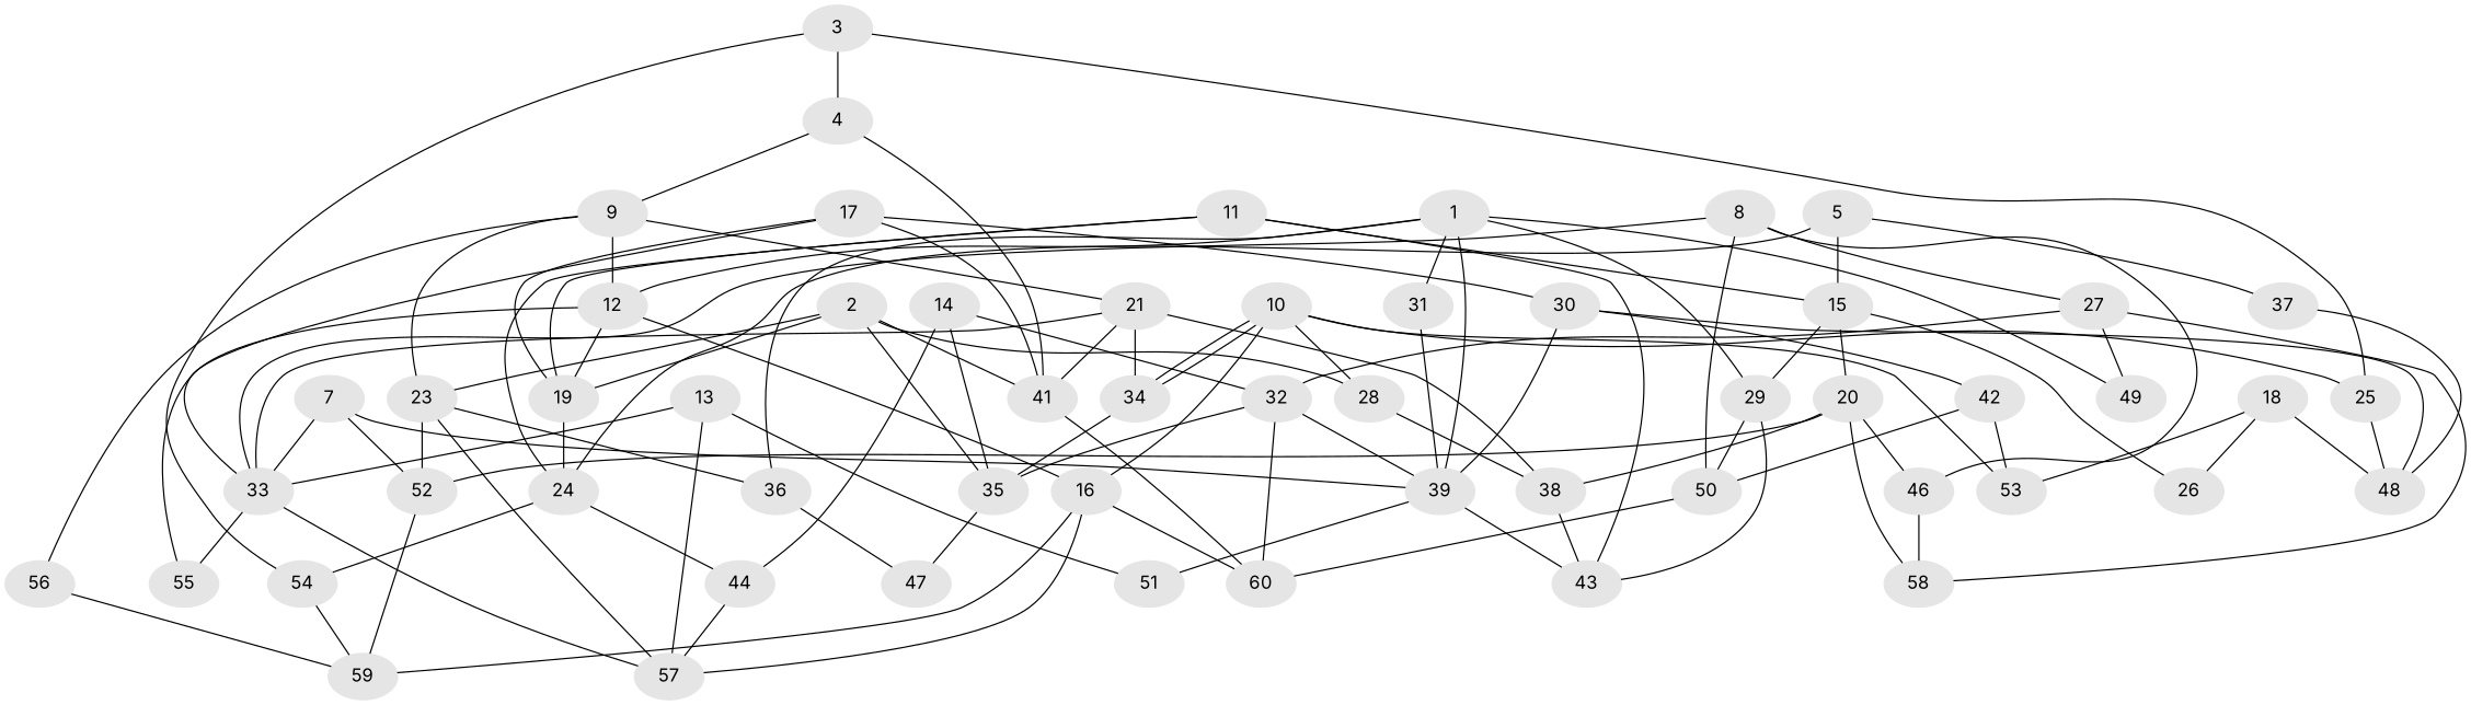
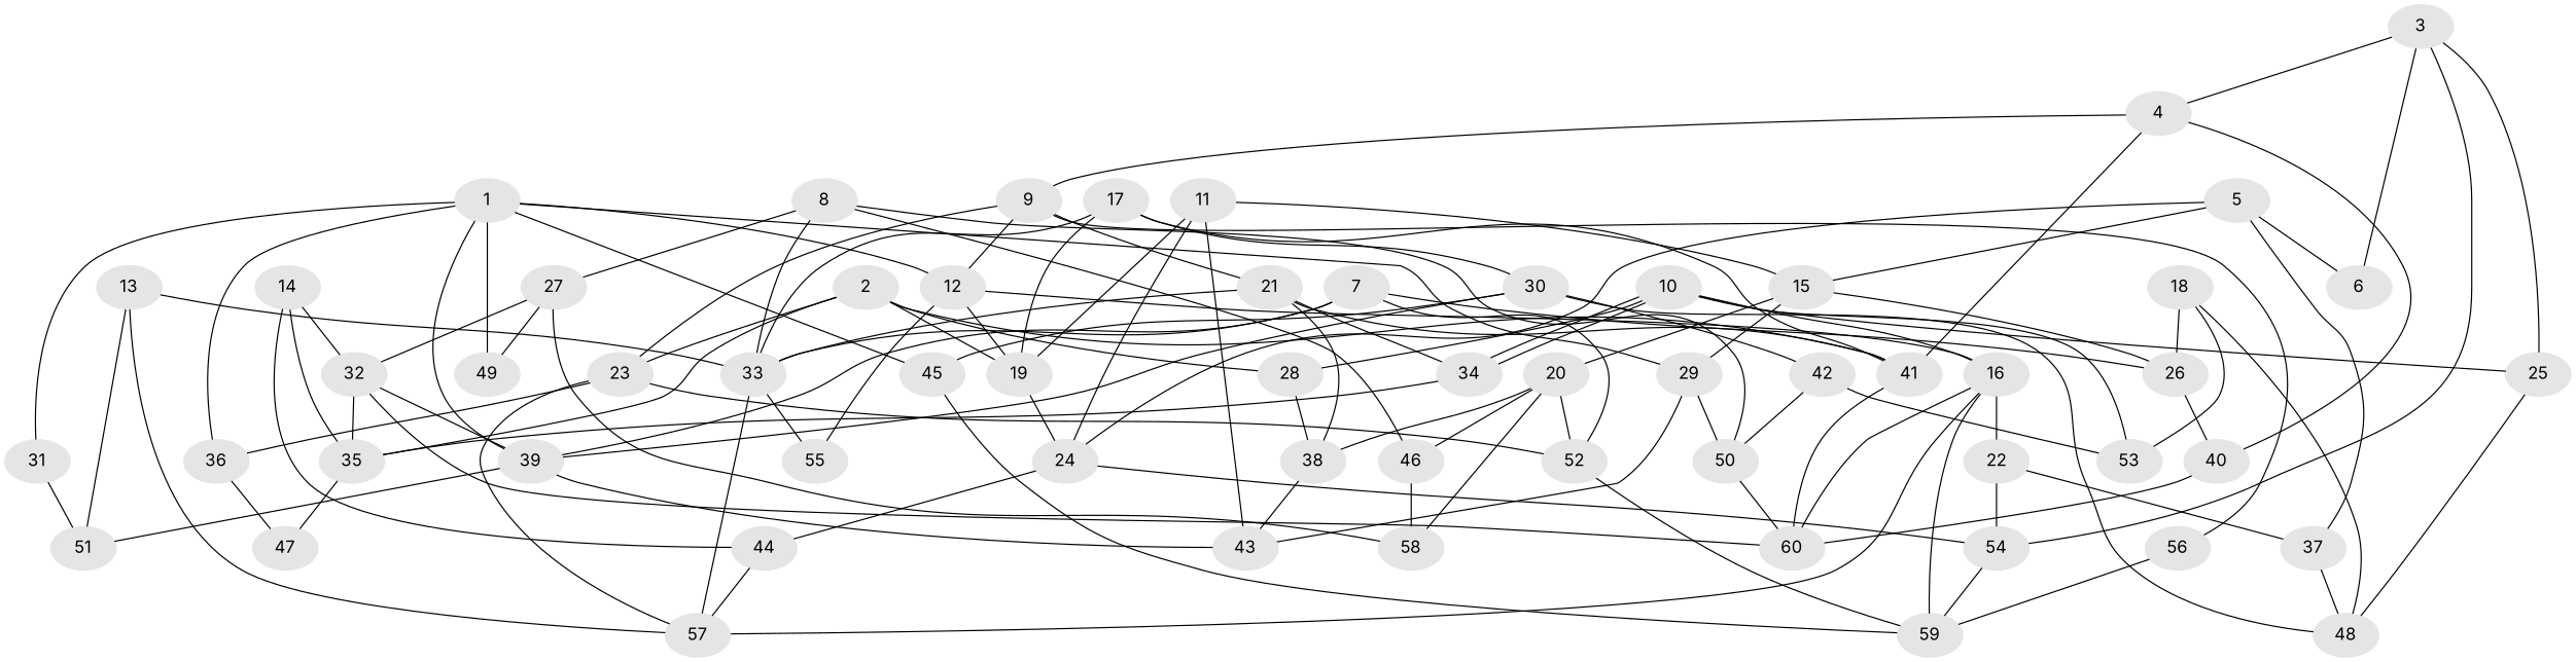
  graph {
    fontname=Inter
    node [color=gray90 fontname=Inter style=filled]
    edge [fontname=Inter]
    1
    12
    29
    31
    36
    39
+   45
    49
    19
    16
    55
    50
    43
    47
    51
    59
    2
    23
    28
    35
    41
    24
    52
    57
    38
    60
    3
    4
+   6
    25
    54
    9
+   40
    48
    21
    56
    5
    15
    37
    26
    20
    44
    7
    33
    8
    27
    46
    32
    58
    34
    10
    53
+   22
    11
    13
    14
    17
    30
    42
    18
    1 -- 12
    1 -- 29
    1 -- 31
    1 -- 36
    1 -- 39
+   1 -- 45
    1 -- 49
    12 -- 19
    12 -- 16
    12 -- 55
    29 -- 50
    29 -- 43
-   31 -- 39
+   31 -- 51
    36 -- 47
    39 -- 43
    39 -- 51
+   45 -- 59
    19 -- 24
    16 -- 59
    16 -- 57
    16 -- 60
+   16 -- 22
    50 -- 60
    2 -- 19
    2 -- 23
    2 -- 28
    2 -- 35
    2 -- 41
    23 -- 36
    23 -- 52
    23 -- 57
    28 -- 38
    35 -- 47
    41 -- 60
    24 -- 54
    24 -- 44
    52 -- 59
    38 -- 43
    3 -- 4
+   3 -- 6
    3 -- 25
    3 -- 54
    4 -- 41
    4 -- 9
+   4 -- 40
    25 -- 48
    54 -- 59
    9 -- 12
    9 -- 23
    9 -- 21
    9 -- 56
+   40 -- 60
    21 -- 41
    21 -- 38
    21 -- 33
    21 -- 34
    56 -- 59
    5 -- 24
+   5 -- 6
    5 -- 15
    5 -- 37
    15 -- 29
    15 -- 26
    15 -- 20
    37 -- 48
+   26 -- 40
    20 -- 52
    20 -- 38
    20 -- 46
    20 -- 58
    44 -- 57
    7 -- 39
    7 -- 52
+   7 -- 26
    7 -- 33
    33 -- 55
    33 -- 57
    8 -- 50
    8 -- 33
    8 -- 27
    8 -- 46
    27 -- 49
    27 -- 32
    27 -- 58
    46 -- 58
    32 -- 39
    32 -- 35
    32 -- 60
    34 -- 35
    10 -- 16
    10 -- 28
    10 -- 25
    10 -- 34
    10 -- 34
    10 -- 53
+   22 -- 54
+   22 -- 37
    11 -- 19
    11 -- 43
    11 -- 24
    11 -- 15
    13 -- 51
    13 -- 57
    13 -- 33
    14 -- 35
    14 -- 44
    14 -- 32
    17 -- 19
    17 -- 41
    17 -- 33
    17 -- 30
    30 -- 39
+   30 -- 45
    30 -- 48
    30 -- 42
    42 -- 50
    42 -- 53
    18 -- 48
    18 -- 26
    18 -- 53
  }
